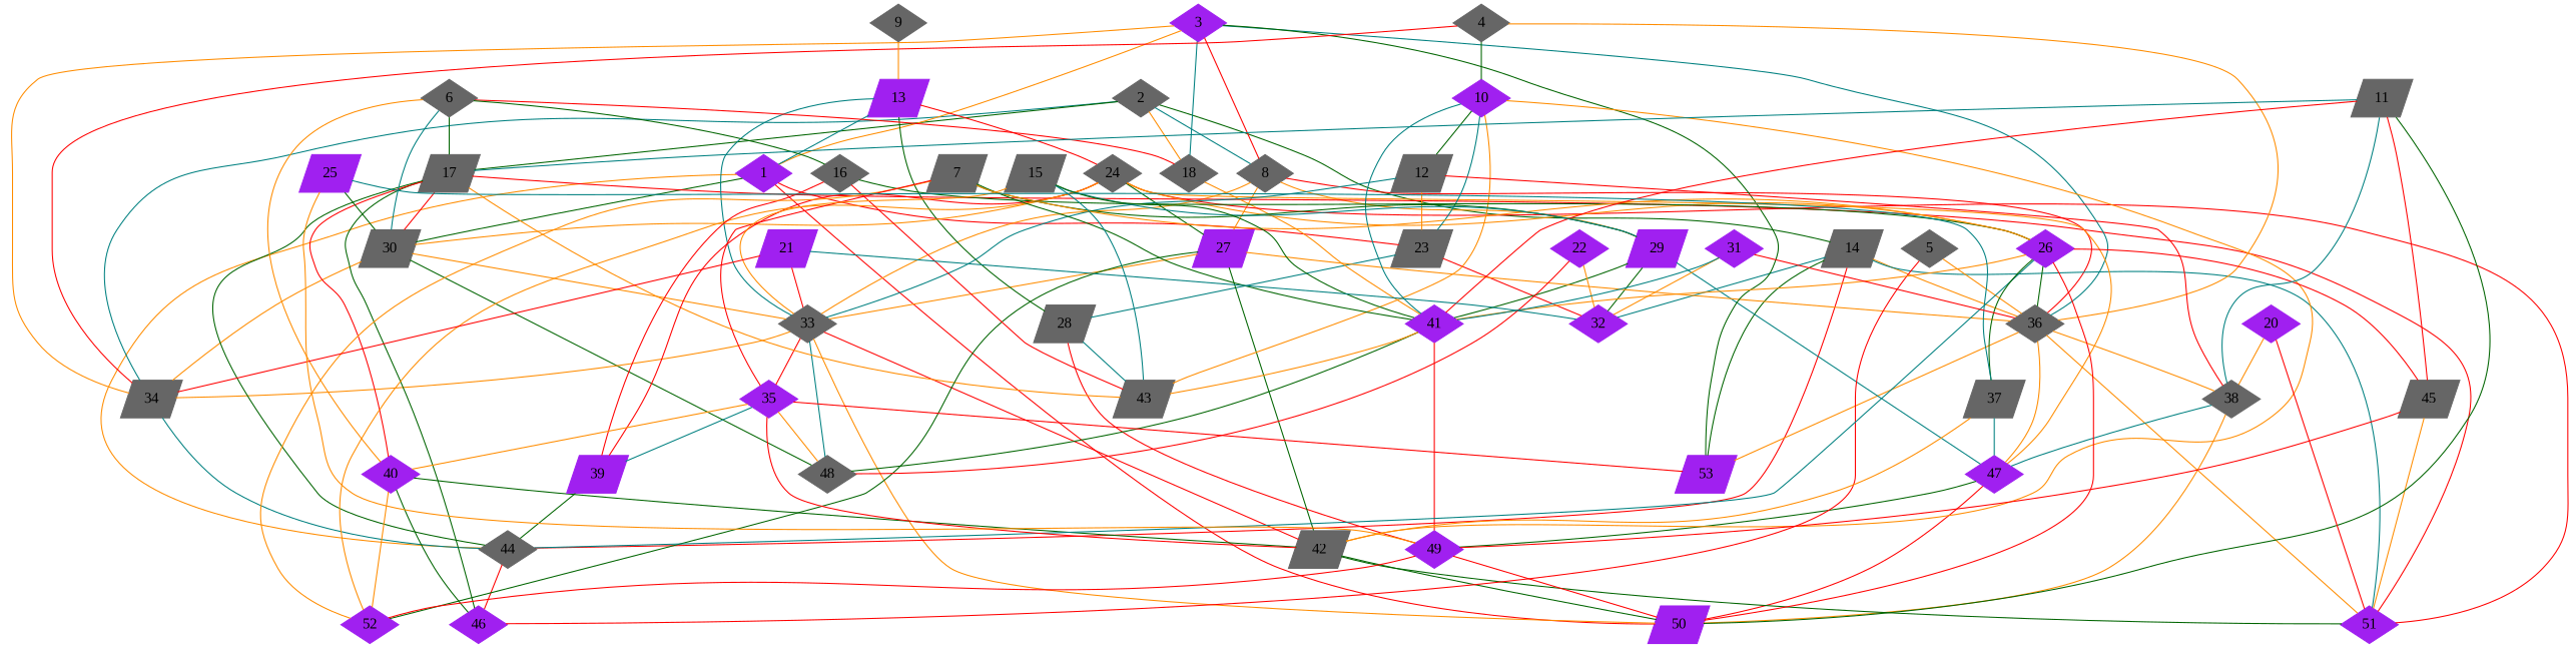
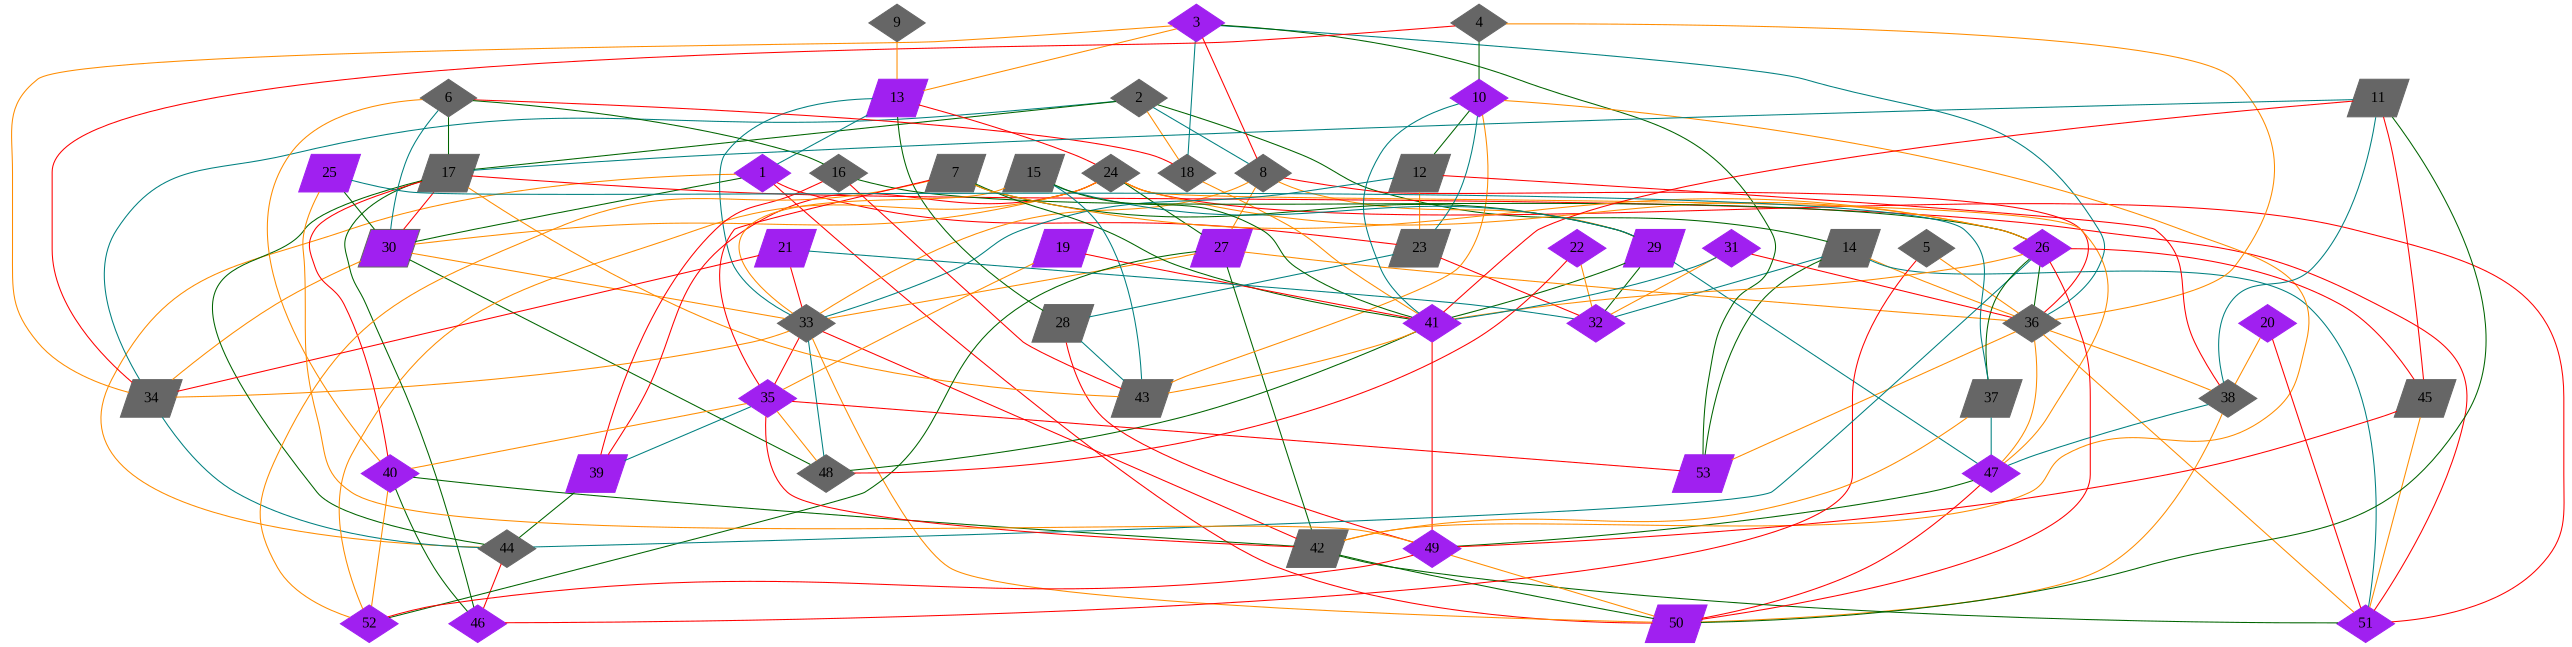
  graph {
    fontname="Liberation Serif"
    node [color=gray40 fontname="Liberation Serif" shape=diamond style=filled]
    edge [color=darkorange fontname="Liberation Serif" weight=1.0]
    1 [color=purple]
    23 [shape=parallelogram]
-   30 [shape=parallelogram]
+   30 [shape=parallelogram fillcolor=purple]
    44
    50 [color=purple shape=parallelogram]
    28 [shape=parallelogram]
    32 [color=purple]
    34 [shape=parallelogram]
    33
    48
    46 [color=purple]
    2
    8
    14 [shape=parallelogram]
    17 [shape=parallelogram]
    18
    36
    29 [color=purple shape=parallelogram]
    27 [color=purple shape=parallelogram]
    53 [color=purple shape=parallelogram]
    51 [color=purple]
    40 [color=purple]
    43 [shape=parallelogram]
    41 [color=purple]
    3 [color=purple]
    13 [color=purple shape=parallelogram]
    24
    38
    47 [color=purple]
    4
    10 [color=purple]
    12 [shape=parallelogram]
    42 [shape=parallelogram]
    5
    6
    16
    26 [color=purple]
    39 [color=purple shape=parallelogram]
    52 [color=purple]
    7 [shape=parallelogram]
    35 [color=purple]
    45 [shape=parallelogram]
    37 [shape=parallelogram]
    49 [color=purple]
    9
    11 [shape=parallelogram]
    15 [shape=parallelogram]
+   19 [color=purple shape=parallelogram]
    20 [color=purple]
    21 [color=purple shape=parallelogram]
    22 [color=purple]
    25 [color=purple shape=parallelogram]
    31 [color=purple]
    1 -- 23 [color=red]
    1 -- 30 [color=darkgreen]
    1 -- 44
    1 -- 50 [color=red]
    23 -- 28 [color=teal]
    23 -- 32 [color=red]
    30 -- 34
    30 -- 33
    30 -- 48 [color=darkgreen]
    44 -- 46 [color=red]
    28 -- 43 [color=teal]
    28 -- 49 [color=red]
    34 -- 44 [color=teal]
    33 -- 50
    33 -- 34
    33 -- 48 [color=teal]
    33 -- 42 [color=red]
    33 -- 35 [color=red]
    2 -- 34 [color=teal]
    2 -- 8 [color=teal]
    2 -- 14 [color=darkgreen]
    2 -- 17 [color=darkgreen]
    2 -- 18
    8 -- 33
    8 -- 36 [color=red]
    8 -- 29
    8 -- 27
-   14 -- 44 [color=red]
    14 -- 32 [color=teal]
    14 -- 36
    14 -- 53 [color=darkgreen]
    14 -- 51 [color=teal]
    17 -- 30 [color=red]
    17 -- 44 [color=darkgreen]
    17 -- 46 [color=darkgreen]
    17 -- 51 [color=red]
    17 -- 40 [color=red]
    17 -- 43
    18 -- 41
    36 -- 53
    36 -- 51
    36 -- 38
    36 -- 47
    29 -- 32 [color=darkgreen]
    29 -- 41 [color=darkgreen]
    29 -- 47 [color=teal]
    27 -- 33
    27 -- 36
    27 -- 42 [color=darkgreen]
    27 -- 52 [color=darkgreen]
    40 -- 46 [color=darkgreen]
    40 -- 42 [color=darkgreen]
    40 -- 52
    41 -- 48 [color=darkgreen]
    41 -- 43
    41 -- 49 [color=red]
    3 -- 34
    3 -- 8 [color=red]
    3 -- 18 [color=teal]
    3 -- 36 [color=teal]
    3 -- 53 [color=darkgreen]
-   3 -- 1
+   3 -- 13
    13 -- 1 [color=teal]
    13 -- 28 [color=darkgreen]
    13 -- 33 [color=teal]
    13 -- 24 [color=red]
    24 -- 30
    24 -- 27 [color=darkgreen]
    24 -- 51 [color=red]
    24 -- 47
    24 -- 26
    24 -- 39 [color=red]
    24 -- 52
    38 -- 50
    38 -- 47 [color=teal]
    47 -- 50 [color=red]
    47 -- 49 [color=darkgreen]
    4 -- 34 [color=red]
    4 -- 36
    4 -- 10 [color=darkgreen]
    10 -- 23 [color=teal]
    10 -- 43
    10 -- 41 [color=teal]
    10 -- 12 [color=darkgreen]
    10 -- 42
    12 -- 23
    12 -- 33 [color=teal]
    12 -- 38 [color=red]
    42 -- 50 [color=darkgreen]
    42 -- 51 [color=darkgreen]
    5 -- 46 [color=red]
    5 -- 36
    6 -- 30 [color=teal]
    6 -- 17 [color=darkgreen]
    6 -- 18 [color=red]
    6 -- 40
    6 -- 16 [color=darkgreen]
    16 -- 43 [color=red]
    16 -- 26 [color=darkgreen]
    16 -- 39 [color=red]
    26 -- 44 [color=teal]
    26 -- 50 [color=red]
    26 -- 36 [color=darkgreen]
    26 -- 41
    26 -- 45 [color=red]
    26 -- 37 [color=darkgreen]
    39 -- 44 [color=darkgreen]
    7 -- 29 [color=darkgreen]
    7 -- 41 [color=darkgreen]
    7 -- 26 [weight=2.0]
    7 -- 52
    7 -- 35 [color=red]
    35 -- 48
    35 -- 53 [color=red]
    35 -- 40
    35 -- 42 [color=red]
    35 -- 39 [color=teal]
    45 -- 51
    45 -- 49 [color=red]
    37 -- 47 [color=teal]
    37 -- 42
-   49 -- 50 [color=red]
+   49 -- 50
    49 -- 52 [color=red]
    9 -- 13
    11 -- 50 [color=darkgreen]
    11 -- 17 [color=teal]
    11 -- 41 [color=red]
    11 -- 38 [color=teal]
    11 -- 45 [color=red]
    15 -- 33
    15 -- 29 [color=teal]
    15 -- 43 [color=teal]
    15 -- 41 [color=darkgreen]
+   19 -- 41 [color=red]
+   19 -- 35
    20 -- 51 [color=red]
    20 -- 38
    21 -- 32 [color=teal]
    21 -- 34 [color=red]
    21 -- 33 [color=red]
    22 -- 32
    22 -- 48 [color=red]
    25 -- 30 [color=darkgreen]
    25 -- 37 [color=teal]
    25 -- 49
    31 -- 32 [weight=2.0]
    31 -- 36 [color=red weight=2.0]
    31 -- 41 [color=teal]
  }
